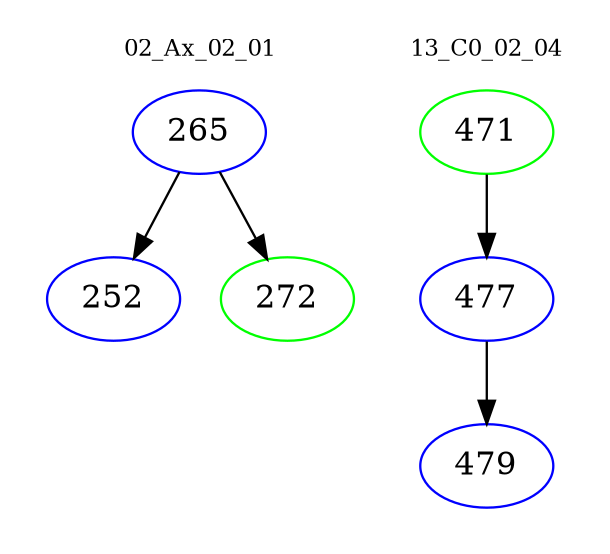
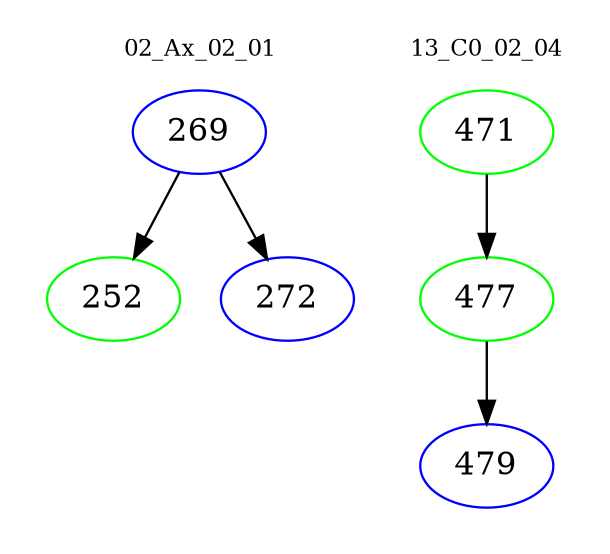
  digraph {
    node [color=blue]
    edge [color=black]
-   n1 [label=265]
-   n2 [label=252]
-   n3 [color=green label=272]
-   n4 [label=477]
+   n1 [label=269]
+   n2 [color=green label=252]
+   n3 [label=272]
+   n4 [color=green label=477]
    n5 [color=green label=471]
    n6 [label=479]
    subgraph cluster_1 {
      color=white
      fontsize=10
      label="02_Ax_02_01"
      n1
      n2
      n3
    }
    subgraph cluster_2 {
      color=white
      fontsize=10
      label="13_C0_02_04"
      n4
      n5
      n6
    }
    n1 -> n2
    n1 -> n3
    n4 -> n6
    n5 -> n4
  }
